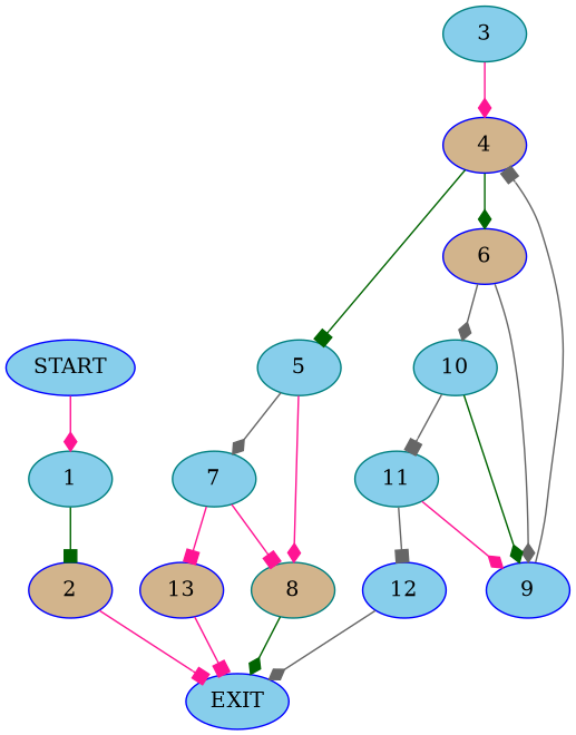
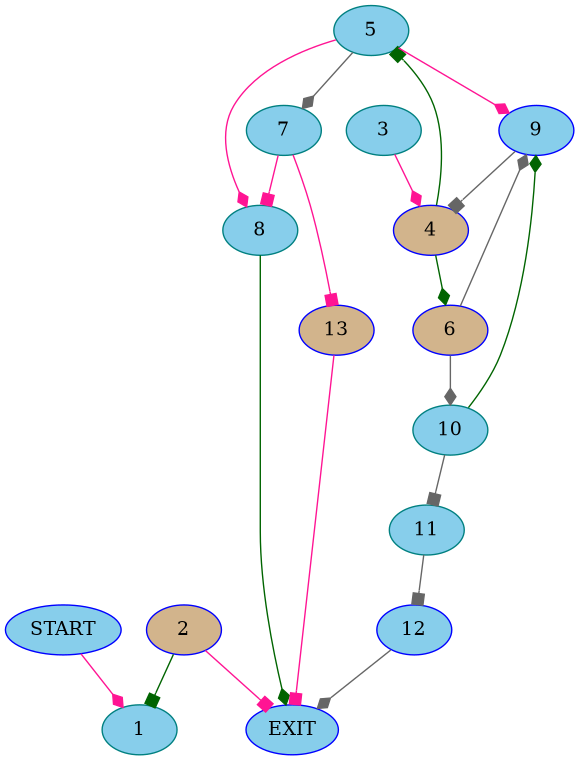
  digraph {
    node [color=blue fillcolor=skyblue style=filled]
    edge [arrowhead=diamond color=deeppink]
    n1 [label=START]
    1 [color=teal]
    2 [fillcolor=tan]
    n4 [label=EXIT]
    4 [fillcolor=tan]
    3 [color=teal]
    5 [color=teal]
    6 [fillcolor=tan]
    7 [color=teal]
-   8 [color=teal fillcolor=tan]
+   8 [color=teal]
    9
    10 [color=teal]
    13 [fillcolor=tan]
    11 [color=teal]
    12
    n1 -> 1
-   1 -> 2 [arrowhead=box color=darkgreen]
+   2 -> 1 [arrowhead=box color=darkgreen]
    2 -> n4 [arrowhead=box]
    4 -> 5 [arrowhead=box color=darkgreen]
    4 -> 6 [color=darkgreen]
    3 -> 4
    5 -> 7 [color=gray40]
    5 -> 8
    6 -> 9 [color=gray40]
    6 -> 10 [color=gray40]
    7 -> 8 [arrowhead=box]
    7 -> 13 [arrowhead=box]
    8 -> n4 [color=darkgreen]
    9 -> 4 [arrowhead=box color=gray40]
    10 -> 9 [color=darkgreen]
    10 -> 11 [arrowhead=box color=gray40]
    13 -> n4 [arrowhead=box]
-   11 -> 9
+   5 -> 9
    11 -> 12 [arrowhead=box color=gray40]
    12 -> n4 [color=gray40]
  }
